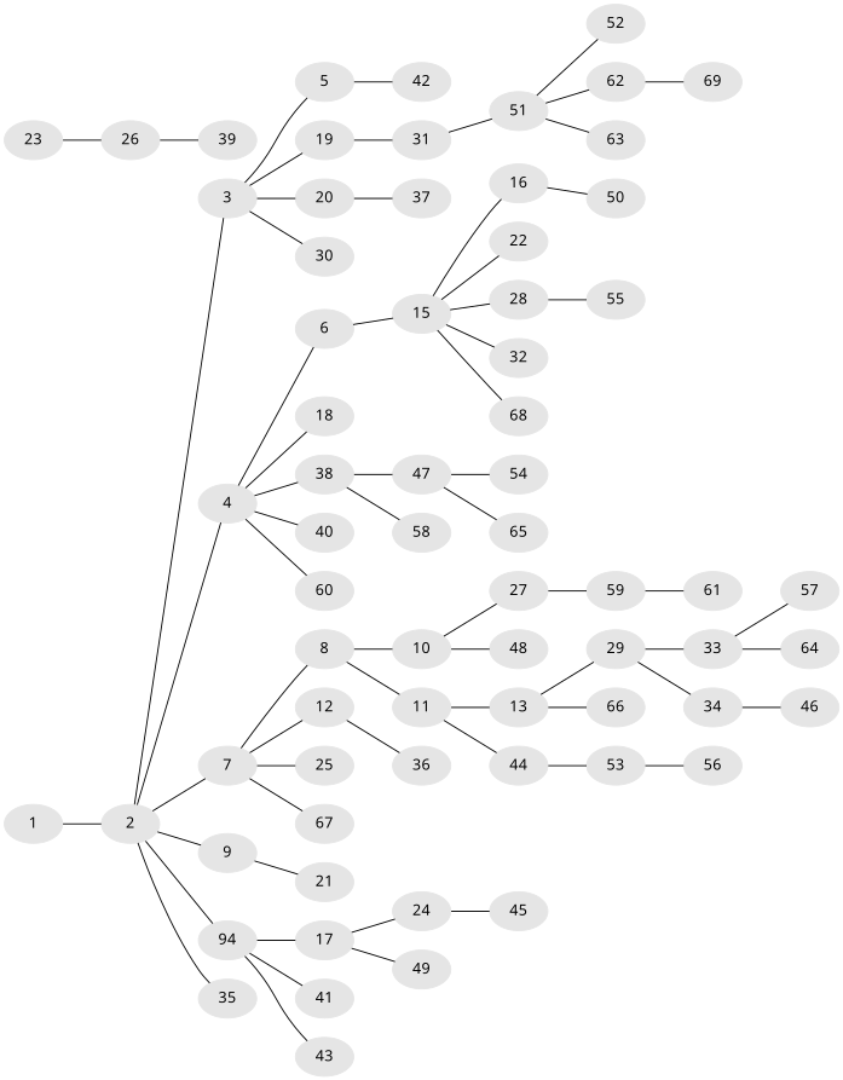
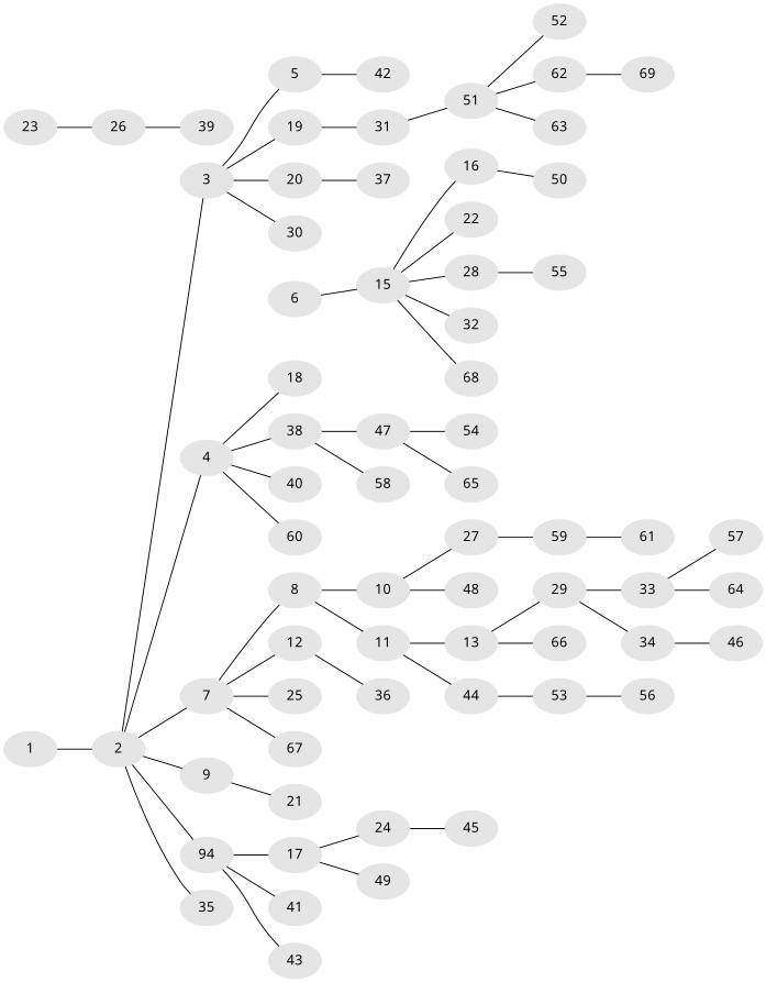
  graph {
    fontname="Noto Sans"
    rankdir=LR
    node [color=gray90 fontname="Noto Sans" style=filled]
    edge [fontname="Noto Sans"]
    1
    2
    3
    4
    7
    9
    n7 [label=94]
    35
    5
    19
    20
    30
    6
    18
    38
    40
    60
    8
    12
    25
    67
    21
    17
    41
    43
    42
    31
    37
    15
    47
    58
    16
    22
    28
    32
    68
    10
    11
    36
    27
    48
    13
    44
    59
    29
    66
    53
    33
    34
    24
    49
    50
    55
    45
    51
    23
    26
    39
    61
    57
    64
    46
    52
    62
    63
    54
    65
    56
    69
    1 -- 2
    2 -- 3
    2 -- 4
    2 -- 7
    2 -- 9
    2 -- n7
    2 -- 35
    3 -- 5
    3 -- 19
    3 -- 20
    3 -- 30
-   4 -- 6
    4 -- 18
    4 -- 38
    4 -- 40
    4 -- 60
    7 -- 8
    7 -- 12
    7 -- 25
    7 -- 67
    9 -- 21
    n7 -- 17
    n7 -- 41
    n7 -- 43
    5 -- 42
    19 -- 31
    20 -- 37
    6 -- 15
    38 -- 47
    38 -- 58
    8 -- 10
    8 -- 11
    12 -- 36
    17 -- 24
    17 -- 49
    31 -- 51
    15 -- 16
    15 -- 22
    15 -- 28
    15 -- 32
    15 -- 68
    47 -- 54
    47 -- 65
    16 -- 50
    28 -- 55
    10 -- 27
    10 -- 48
    11 -- 13
    11 -- 44
    27 -- 59
    13 -- 29
    13 -- 66
    44 -- 53
    59 -- 61
    29 -- 33
    29 -- 34
    53 -- 56
    33 -- 57
    33 -- 64
    34 -- 46
    24 -- 45
    51 -- 52
    51 -- 62
    51 -- 63
    23 -- 26
    26 -- 39
    62 -- 69
  }
